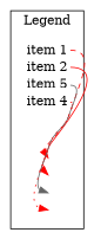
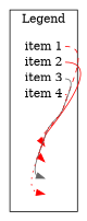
  digraph {
    rankdir=TB
    node [shape=plaintext]
    edge [color=red]
-   n1 [label=<<table border="0" cellpadding="2" cellspacing="0" cellborder="0"> 		    <tr><td align="right" port="i1">item 1</td></tr> 		    <tr><td align="right" port="i2">item 2</td></tr> 		    <tr><td align="right" port="i3">item 5</td></tr> 		    <tr><td align="right" port="i4">item 4</td></tr> 		    </table>>]
+   n1 [label=<<table border="0" cellpadding="2" cellspacing="0" cellborder="0"> 		    <tr><td align="right" port="i1">item 1</td></tr> 		    <tr><td align="right" port="i2">item 2</td></tr> 		    <tr><td align="right" port="i3">item 3</td></tr> 		    <tr><td align="right" port="i4">item 4</td></tr> 		    </table>>]
    n2 [label=<<table border="0" cellpadding="2" cellspacing="0" cellborder="0"> 		    <tr><td port="i1">&nbsp;</td></tr> 		    <tr><td port="i2">&nbsp;</td></tr> 		    <tr><td port="i3">&nbsp;</td></tr> 		    <tr><td port="i4">&nbsp;</td></tr> 		    </table>>]
    subgraph cluster_1 {
      label=Legend
      n1
      n2
    }
    n1 -> n2 [headport="i1:w" style=dashed tailport="i1:e"]
    n1 -> n2 [headport="i2:w" tailport="i2:e"]
    n1 -> n2 [color=gray40 headport="i3:w" tailport="i3:e"]
    n1 -> n2 [headport="i4:w" style=dotted tailport="i4:e"]
  }
